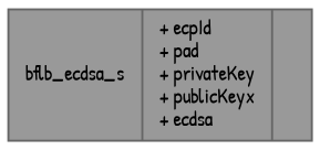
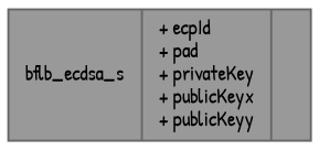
  digraph {
    rankdir=LR
    fontname="Patrick Hand"
-   n1 [color=gray40 fillcolor=grey60 fontcolor=black fontname="Patrick Hand" fontsize=10 height=0.2 label="{bflb_ecdsa_s\n|+ ecpId\l+ pad\l+ privateKey\l+ publicKeyx\l+ ecdsa\l|}" shape=record style=filled width=0.4]
+   n1 [color=gray40 fillcolor=grey60 fontcolor=black fontname="Patrick Hand" fontsize=10 height=0.2 label="{bflb_ecdsa_s\n|+ ecpId\l+ pad\l+ privateKey\l+ publicKeyx\l+ publicKeyy\l|}" shape=record style=filled width=0.4]
  }
